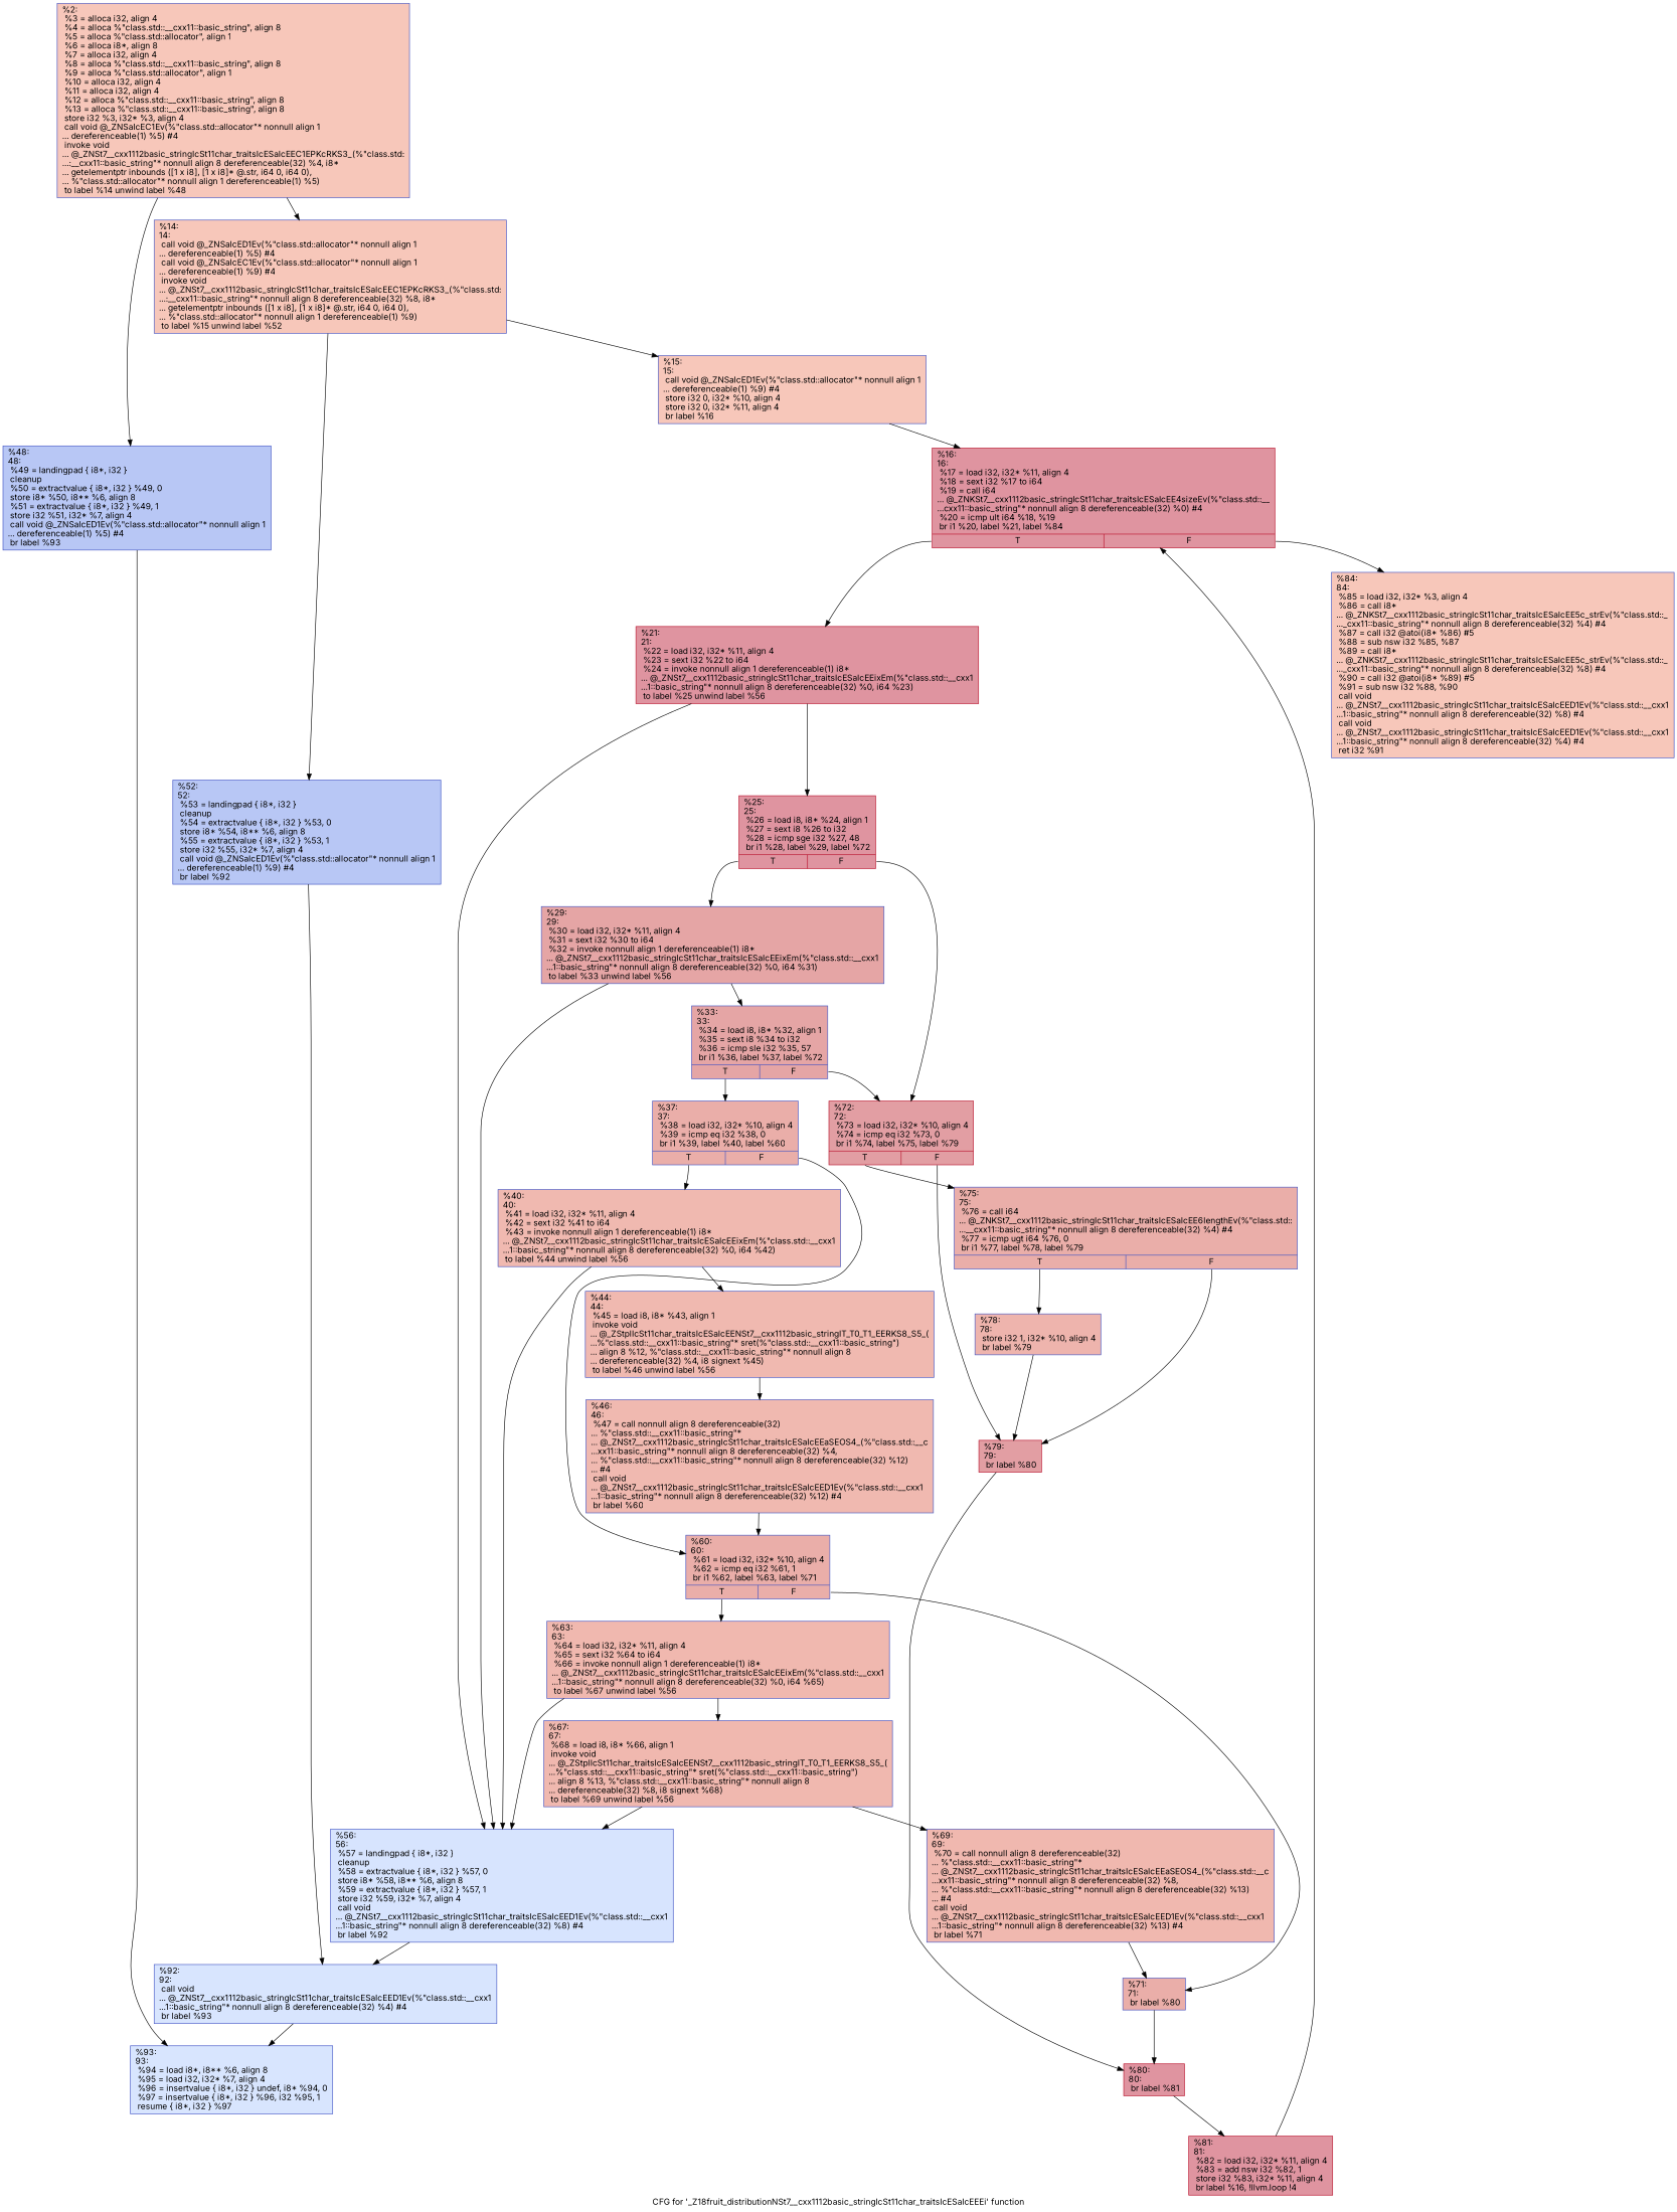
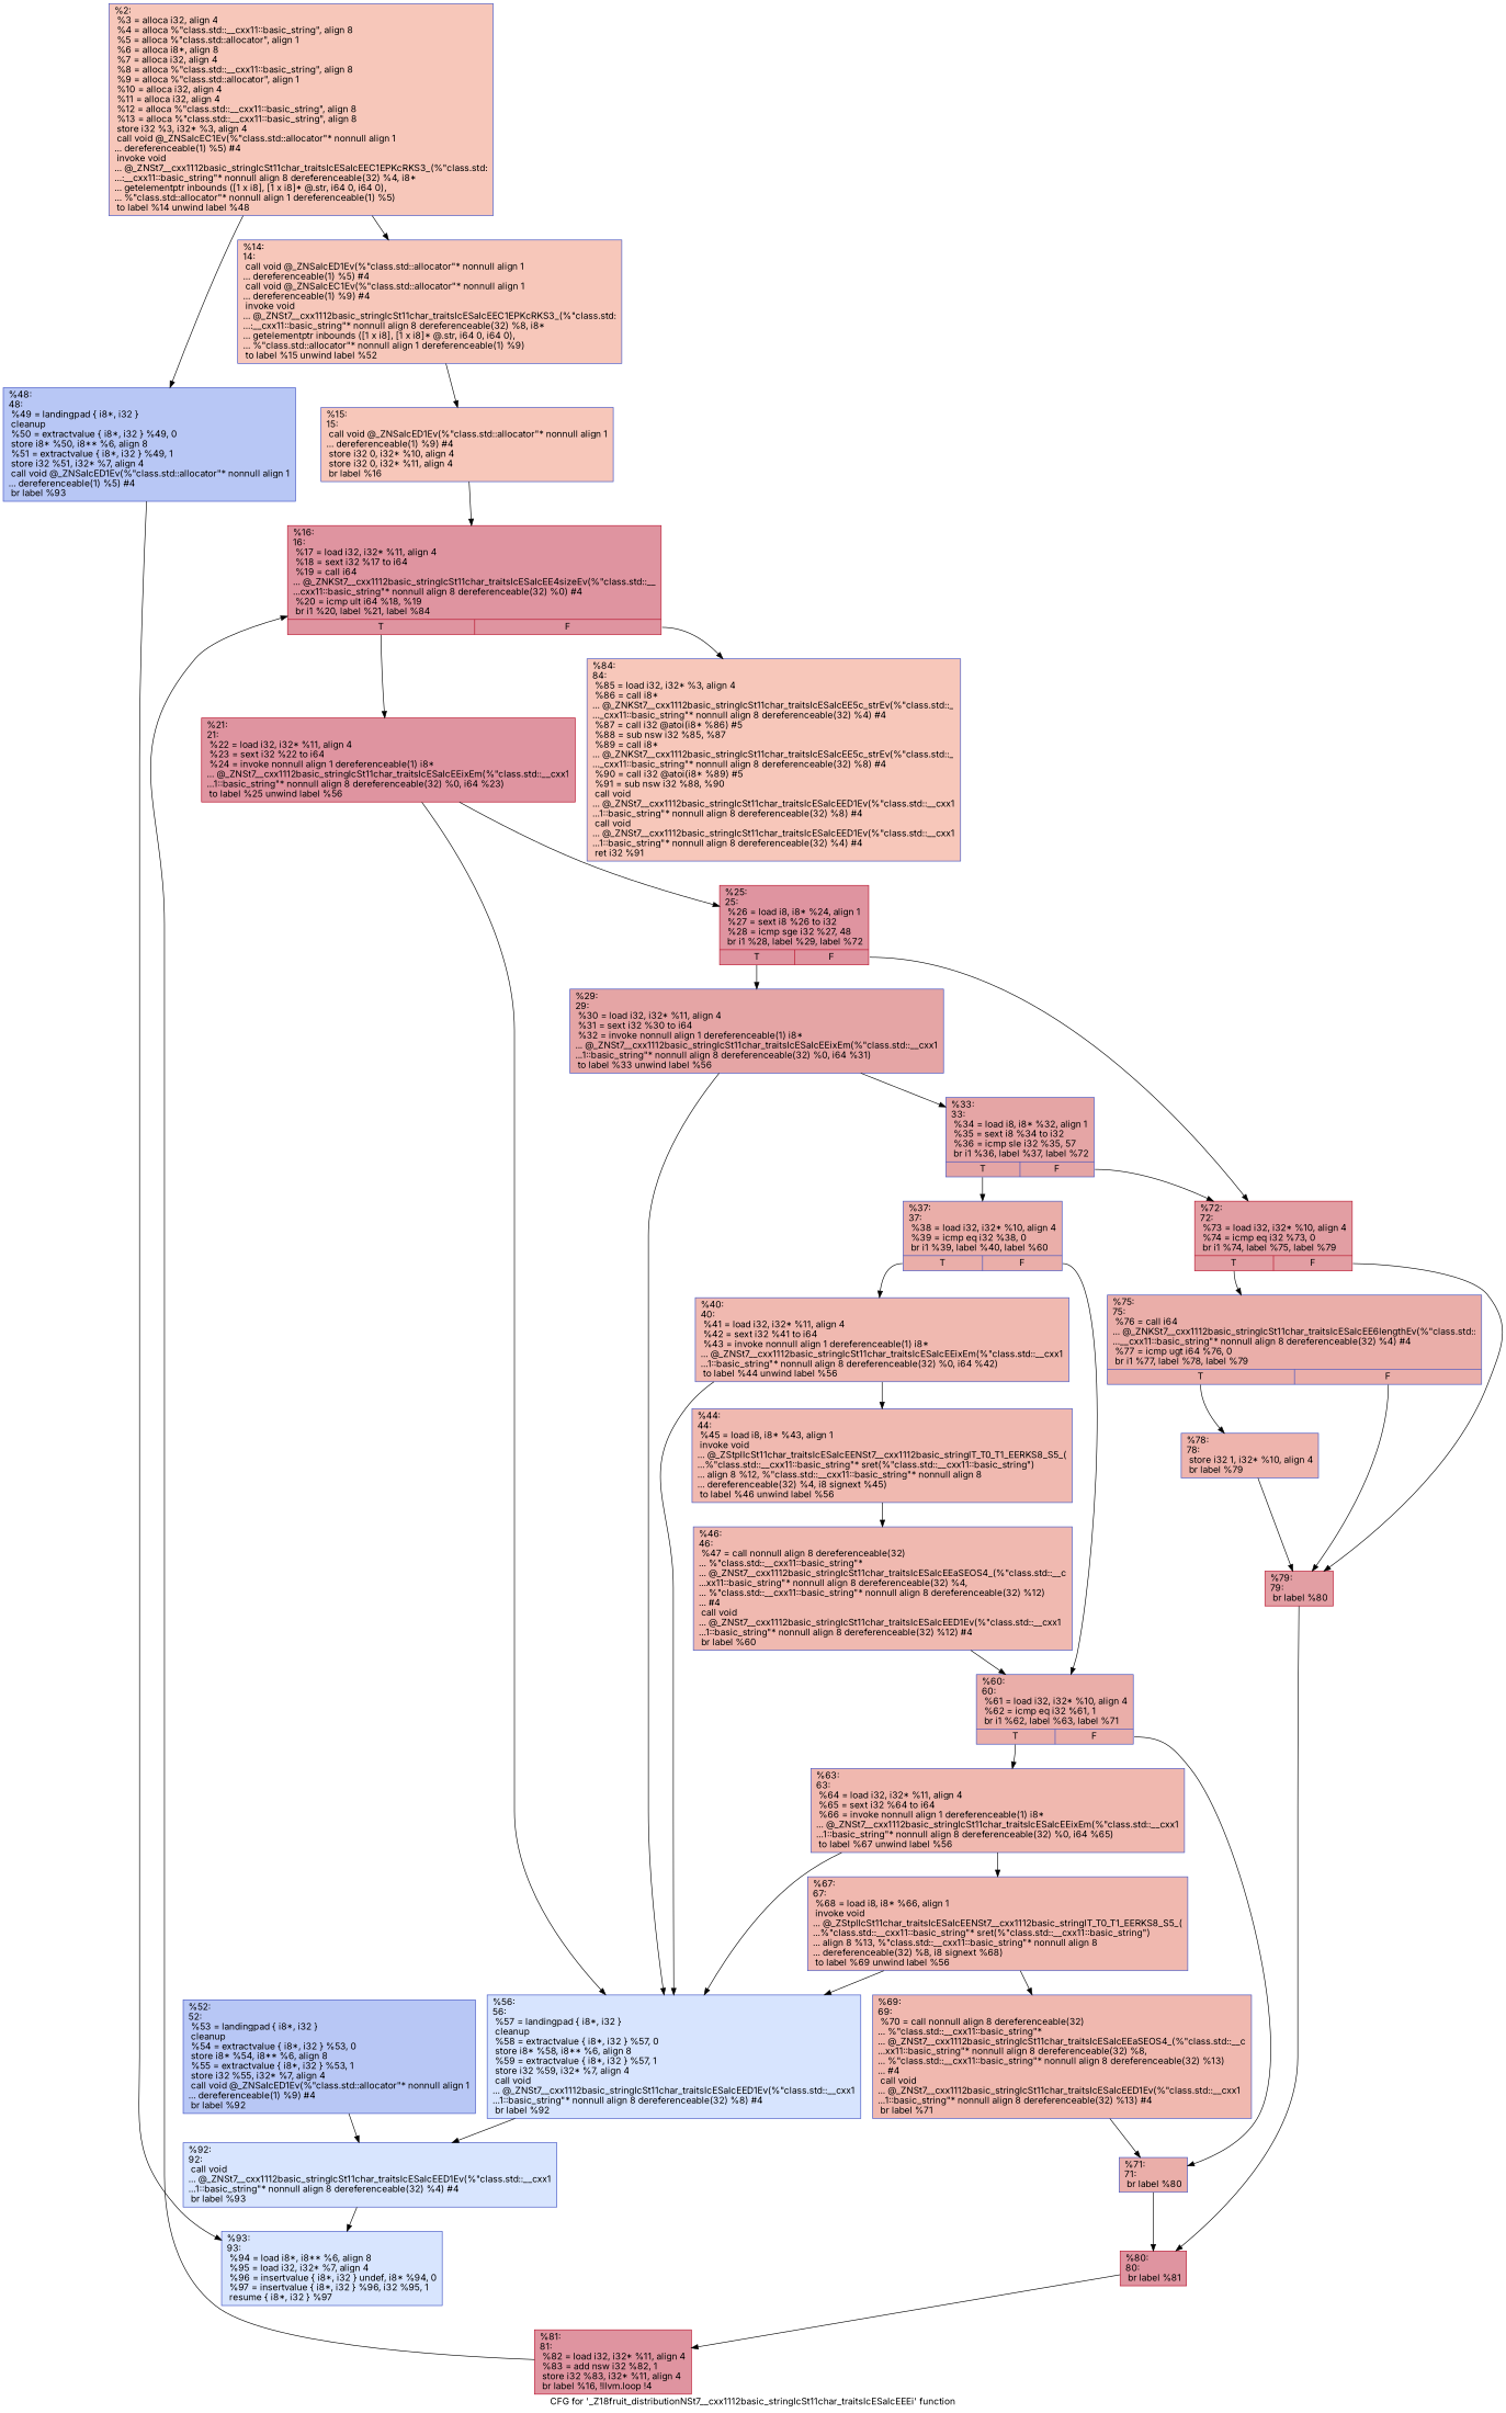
  digraph {
    fontname=Inter
    label="CFG for '_Z18fruit_distributionNSt7__cxx1112basic_stringIcSt11char_traitsIcESaIcEEEi' function"
    node [color="#3d50c3ff" fillcolor="#b70d2870" fontname=Inter shape=record style=filled]
    edge [fontname=Inter]
    n1 [fillcolor="#ec7f6370" label="{%2:\l  %3 = alloca i32, align 4\l  %4 = alloca %\"class.std::__cxx11::basic_string\", align 8\l  %5 = alloca %\"class.std::allocator\", align 1\l  %6 = alloca i8*, align 8\l  %7 = alloca i32, align 4\l  %8 = alloca %\"class.std::__cxx11::basic_string\", align 8\l  %9 = alloca %\"class.std::allocator\", align 1\l  %10 = alloca i32, align 4\l  %11 = alloca i32, align 4\l  %12 = alloca %\"class.std::__cxx11::basic_string\", align 8\l  %13 = alloca %\"class.std::__cxx11::basic_string\", align 8\l  store i32 %3, i32* %3, align 4\l  call void @_ZNSaIcEC1Ev(%\"class.std::allocator\"* nonnull align 1\l... dereferenceable(1) %5) #4\l  invoke void\l... @_ZNSt7__cxx1112basic_stringIcSt11char_traitsIcESaIcEEC1EPKcRKS3_(%\"class.std:\l...:__cxx11::basic_string\"* nonnull align 8 dereferenceable(32) %4, i8*\l... getelementptr inbounds ([1 x i8], [1 x i8]* @.str, i64 0, i64 0),\l... %\"class.std::allocator\"* nonnull align 1 dereferenceable(1) %5)\l          to label %14 unwind label %48\l}"]
    n2 [fillcolor="#ec7f6370" label="{%14:\l14:                                               \l  call void @_ZNSaIcED1Ev(%\"class.std::allocator\"* nonnull align 1\l... dereferenceable(1) %5) #4\l  call void @_ZNSaIcEC1Ev(%\"class.std::allocator\"* nonnull align 1\l... dereferenceable(1) %9) #4\l  invoke void\l... @_ZNSt7__cxx1112basic_stringIcSt11char_traitsIcESaIcEEC1EPKcRKS3_(%\"class.std:\l...:__cxx11::basic_string\"* nonnull align 8 dereferenceable(32) %8, i8*\l... getelementptr inbounds ([1 x i8], [1 x i8]* @.str, i64 0, i64 0),\l... %\"class.std::allocator\"* nonnull align 1 dereferenceable(1) %9)\l          to label %15 unwind label %52\l}"]
    n3 [fillcolor="#5f7fe870" label="{%48:\l48:                                               \l  %49 = landingpad \{ i8*, i32 \}\l          cleanup\l  %50 = extractvalue \{ i8*, i32 \} %49, 0\l  store i8* %50, i8** %6, align 8\l  %51 = extractvalue \{ i8*, i32 \} %49, 1\l  store i32 %51, i32* %7, align 4\l  call void @_ZNSaIcED1Ev(%\"class.std::allocator\"* nonnull align 1\l... dereferenceable(1) %5) #4\l  br label %93\l}"]
    n4 [fillcolor="#ec7f6370" label="{%15:\l15:                                               \l  call void @_ZNSaIcED1Ev(%\"class.std::allocator\"* nonnull align 1\l... dereferenceable(1) %9) #4\l  store i32 0, i32* %10, align 4\l  store i32 0, i32* %11, align 4\l  br label %16\l}"]
    n5 [fillcolor="#5f7fe870" label="{%52:\l52:                                               \l  %53 = landingpad \{ i8*, i32 \}\l          cleanup\l  %54 = extractvalue \{ i8*, i32 \} %53, 0\l  store i8* %54, i8** %6, align 8\l  %55 = extractvalue \{ i8*, i32 \} %53, 1\l  store i32 %55, i32* %7, align 4\l  call void @_ZNSaIcED1Ev(%\"class.std::allocator\"* nonnull align 1\l... dereferenceable(1) %9) #4\l  br label %92\l}"]
    n6 [fillcolor="#a7c5fe70" label="{%93:\l93:                                               \l  %94 = load i8*, i8** %6, align 8\l  %95 = load i32, i32* %7, align 4\l  %96 = insertvalue \{ i8*, i32 \} undef, i8* %94, 0\l  %97 = insertvalue \{ i8*, i32 \} %96, i32 %95, 1\l  resume \{ i8*, i32 \} %97\l}"]
    n7 [color="#b70d28ff" label="{%16:\l16:                                               \l  %17 = load i32, i32* %11, align 4\l  %18 = sext i32 %17 to i64\l  %19 = call i64\l... @_ZNKSt7__cxx1112basic_stringIcSt11char_traitsIcESaIcEE4sizeEv(%\"class.std::__\l...cxx11::basic_string\"* nonnull align 8 dereferenceable(32) %0) #4\l  %20 = icmp ult i64 %18, %19\l  br i1 %20, label %21, label %84\l|{<s0>T|<s1>F}}"]
    n8 [fillcolor="#a7c5fe70" label="{%92:\l92:                                               \l  call void\l... @_ZNSt7__cxx1112basic_stringIcSt11char_traitsIcESaIcEED1Ev(%\"class.std::__cxx1\l...1::basic_string\"* nonnull align 8 dereferenceable(32) %4) #4\l  br label %93\l}"]
    n9 [color="#b70d28ff" label="{%21:\l21:                                               \l  %22 = load i32, i32* %11, align 4\l  %23 = sext i32 %22 to i64\l  %24 = invoke nonnull align 1 dereferenceable(1) i8*\l... @_ZNSt7__cxx1112basic_stringIcSt11char_traitsIcESaIcEEixEm(%\"class.std::__cxx1\l...1::basic_string\"* nonnull align 8 dereferenceable(32) %0, i64 %23)\l          to label %25 unwind label %56\l}"]
    n10 [fillcolor="#ec7f6370" label="{%84:\l84:                                               \l  %85 = load i32, i32* %3, align 4\l  %86 = call i8*\l... @_ZNKSt7__cxx1112basic_stringIcSt11char_traitsIcESaIcEE5c_strEv(%\"class.std::_\l..._cxx11::basic_string\"* nonnull align 8 dereferenceable(32) %4) #4\l  %87 = call i32 @atoi(i8* %86) #5\l  %88 = sub nsw i32 %85, %87\l  %89 = call i8*\l... @_ZNKSt7__cxx1112basic_stringIcSt11char_traitsIcESaIcEE5c_strEv(%\"class.std::_\l..._cxx11::basic_string\"* nonnull align 8 dereferenceable(32) %8) #4\l  %90 = call i32 @atoi(i8* %89) #5\l  %91 = sub nsw i32 %88, %90\l  call void\l... @_ZNSt7__cxx1112basic_stringIcSt11char_traitsIcESaIcEED1Ev(%\"class.std::__cxx1\l...1::basic_string\"* nonnull align 8 dereferenceable(32) %8) #4\l  call void\l... @_ZNSt7__cxx1112basic_stringIcSt11char_traitsIcESaIcEED1Ev(%\"class.std::__cxx1\l...1::basic_string\"* nonnull align 8 dereferenceable(32) %4) #4\l  ret i32 %91\l}"]
    n11 [color="#b70d28ff" label="{%25:\l25:                                               \l  %26 = load i8, i8* %24, align 1\l  %27 = sext i8 %26 to i32\l  %28 = icmp sge i32 %27, 48\l  br i1 %28, label %29, label %72\l|{<s0>T|<s1>F}}"]
    n12 [fillcolor="#a5c3fe70" label="{%56:\l56:                                               \l  %57 = landingpad \{ i8*, i32 \}\l          cleanup\l  %58 = extractvalue \{ i8*, i32 \} %57, 0\l  store i8* %58, i8** %6, align 8\l  %59 = extractvalue \{ i8*, i32 \} %57, 1\l  store i32 %59, i32* %7, align 4\l  call void\l... @_ZNSt7__cxx1112basic_stringIcSt11char_traitsIcESaIcEED1Ev(%\"class.std::__cxx1\l...1::basic_string\"* nonnull align 8 dereferenceable(32) %8) #4\l  br label %92\l}"]
    n13 [fillcolor="#c5333470" label="{%29:\l29:                                               \l  %30 = load i32, i32* %11, align 4\l  %31 = sext i32 %30 to i64\l  %32 = invoke nonnull align 1 dereferenceable(1) i8*\l... @_ZNSt7__cxx1112basic_stringIcSt11char_traitsIcESaIcEEixEm(%\"class.std::__cxx1\l...1::basic_string\"* nonnull align 8 dereferenceable(32) %0, i64 %31)\l          to label %33 unwind label %56\l}"]
    n14 [color="#b70d28ff" fillcolor="#be242e70" label="{%72:\l72:                                               \l  %73 = load i32, i32* %10, align 4\l  %74 = icmp eq i32 %73, 0\l  br i1 %74, label %75, label %79\l|{<s0>T|<s1>F}}"]
    n15 [fillcolor="#c5333470" label="{%33:\l33:                                               \l  %34 = load i8, i8* %32, align 1\l  %35 = sext i8 %34 to i32\l  %36 = icmp sle i32 %35, 57\l  br i1 %36, label %37, label %72\l|{<s0>T|<s1>F}}"]
    n16 [fillcolor="#d0473d70" label="{%75:\l75:                                               \l  %76 = call i64\l... @_ZNKSt7__cxx1112basic_stringIcSt11char_traitsIcESaIcEE6lengthEv(%\"class.std::\l...__cxx11::basic_string\"* nonnull align 8 dereferenceable(32) %4) #4\l  %77 = icmp ugt i64 %76, 0\l  br i1 %77, label %78, label %79\l|{<s0>T|<s1>F}}"]
    n17 [color="#b70d28ff" fillcolor="#be242e70" label="{%79:\l79:                                               \l  br label %80\l}"]
    n18 [fillcolor="#d0473d70" label="{%37:\l37:                                               \l  %38 = load i32, i32* %10, align 4\l  %39 = icmp eq i32 %38, 0\l  br i1 %39, label %40, label %60\l|{<s0>T|<s1>F}}"]
    n19 [fillcolor="#d8564670" label="{%78:\l78:                                               \l  store i32 1, i32* %10, align 4\l  br label %79\l}"]
    n20 [color="#b70d28ff" label="{%80:\l80:                                               \l  br label %81\l}"]
    n21 [fillcolor="#de614d70" label="{%40:\l40:                                               \l  %41 = load i32, i32* %11, align 4\l  %42 = sext i32 %41 to i64\l  %43 = invoke nonnull align 1 dereferenceable(1) i8*\l... @_ZNSt7__cxx1112basic_stringIcSt11char_traitsIcESaIcEEixEm(%\"class.std::__cxx1\l...1::basic_string\"* nonnull align 8 dereferenceable(32) %0, i64 %42)\l          to label %44 unwind label %56\l}"]
    n22 [fillcolor="#d0473d70" label="{%60:\l60:                                               \l  %61 = load i32, i32* %10, align 4\l  %62 = icmp eq i32 %61, 1\l  br i1 %62, label %63, label %71\l|{<s0>T|<s1>F}}"]
    n23 [fillcolor="#de614d70" label="{%44:\l44:                                               \l  %45 = load i8, i8* %43, align 1\l  invoke void\l... @_ZStplIcSt11char_traitsIcESaIcEENSt7__cxx1112basic_stringIT_T0_T1_EERKS8_S5_(\l...%\"class.std::__cxx11::basic_string\"* sret(%\"class.std::__cxx11::basic_string\")\l... align 8 %12, %\"class.std::__cxx11::basic_string\"* nonnull align 8\l... dereferenceable(32) %4, i8 signext %45)\l          to label %46 unwind label %56\l}"]
    n24 [fillcolor="#dc5d4a70" label="{%63:\l63:                                               \l  %64 = load i32, i32* %11, align 4\l  %65 = sext i32 %64 to i64\l  %66 = invoke nonnull align 1 dereferenceable(1) i8*\l... @_ZNSt7__cxx1112basic_stringIcSt11char_traitsIcESaIcEEixEm(%\"class.std::__cxx1\l...1::basic_string\"* nonnull align 8 dereferenceable(32) %0, i64 %65)\l          to label %67 unwind label %56\l}"]
    n25 [fillcolor="#d0473d70" label="{%71:\l71:                                               \l  br label %80\l}"]
    n26 [fillcolor="#de614d70" label="{%46:\l46:                                               \l  %47 = call nonnull align 8 dereferenceable(32)\l... %\"class.std::__cxx11::basic_string\"*\l... @_ZNSt7__cxx1112basic_stringIcSt11char_traitsIcESaIcEEaSEOS4_(%\"class.std::__c\l...xx11::basic_string\"* nonnull align 8 dereferenceable(32) %4,\l... %\"class.std::__cxx11::basic_string\"* nonnull align 8 dereferenceable(32) %12)\l... #4\l  call void\l... @_ZNSt7__cxx1112basic_stringIcSt11char_traitsIcESaIcEED1Ev(%\"class.std::__cxx1\l...1::basic_string\"* nonnull align 8 dereferenceable(32) %12) #4\l  br label %60\l}"]
    n27 [fillcolor="#dc5d4a70" label="{%67:\l67:                                               \l  %68 = load i8, i8* %66, align 1\l  invoke void\l... @_ZStplIcSt11char_traitsIcESaIcEENSt7__cxx1112basic_stringIT_T0_T1_EERKS8_S5_(\l...%\"class.std::__cxx11::basic_string\"* sret(%\"class.std::__cxx11::basic_string\")\l... align 8 %13, %\"class.std::__cxx11::basic_string\"* nonnull align 8\l... dereferenceable(32) %8, i8 signext %68)\l          to label %69 unwind label %56\l}"]
    n28 [fillcolor="#dc5d4a70" label="{%69:\l69:                                               \l  %70 = call nonnull align 8 dereferenceable(32)\l... %\"class.std::__cxx11::basic_string\"*\l... @_ZNSt7__cxx1112basic_stringIcSt11char_traitsIcESaIcEEaSEOS4_(%\"class.std::__c\l...xx11::basic_string\"* nonnull align 8 dereferenceable(32) %8,\l... %\"class.std::__cxx11::basic_string\"* nonnull align 8 dereferenceable(32) %13)\l... #4\l  call void\l... @_ZNSt7__cxx1112basic_stringIcSt11char_traitsIcESaIcEED1Ev(%\"class.std::__cxx1\l...1::basic_string\"* nonnull align 8 dereferenceable(32) %13) #4\l  br label %71\l}"]
    n29 [color="#b70d28ff" label="{%81:\l81:                                               \l  %82 = load i32, i32* %11, align 4\l  %83 = add nsw i32 %82, 1\l  store i32 %83, i32* %11, align 4\l  br label %16, !llvm.loop !4\l}"]
    n1 -> n2
    n1 -> n3
    n2 -> n4
-   n2 -> n5
    n3 -> n6
    n4 -> n7
    n5 -> n8
    n7 -> n9 [tailport=s0]
    n7 -> n10 [tailport=s1]
    n8 -> n6
    n9 -> n11
    n9 -> n12
    n11 -> n13 [tailport=s0]
    n11 -> n14 [tailport=s1]
    n12 -> n8
    n13 -> n12
    n13 -> n15
    n14 -> n16 [tailport=s0]
    n14 -> n17 [tailport=s1]
    n15 -> n14 [tailport=s1]
    n15 -> n18 [tailport=s0]
    n16 -> n17 [tailport=s1]
    n16 -> n19 [tailport=s0]
    n17 -> n20
    n18 -> n21 [tailport=s0]
    n18 -> n22 [tailport=s1]
    n19 -> n17
    n20 -> n29
    n21 -> n12
    n21 -> n23
    n22 -> n24 [tailport=s0]
    n22 -> n25 [tailport=s1]
    n23 -> n26
    n24 -> n12
    n24 -> n27
    n25 -> n20
    n26 -> n22
    n27 -> n12
    n27 -> n28
    n28 -> n25
    n29 -> n7
  }
